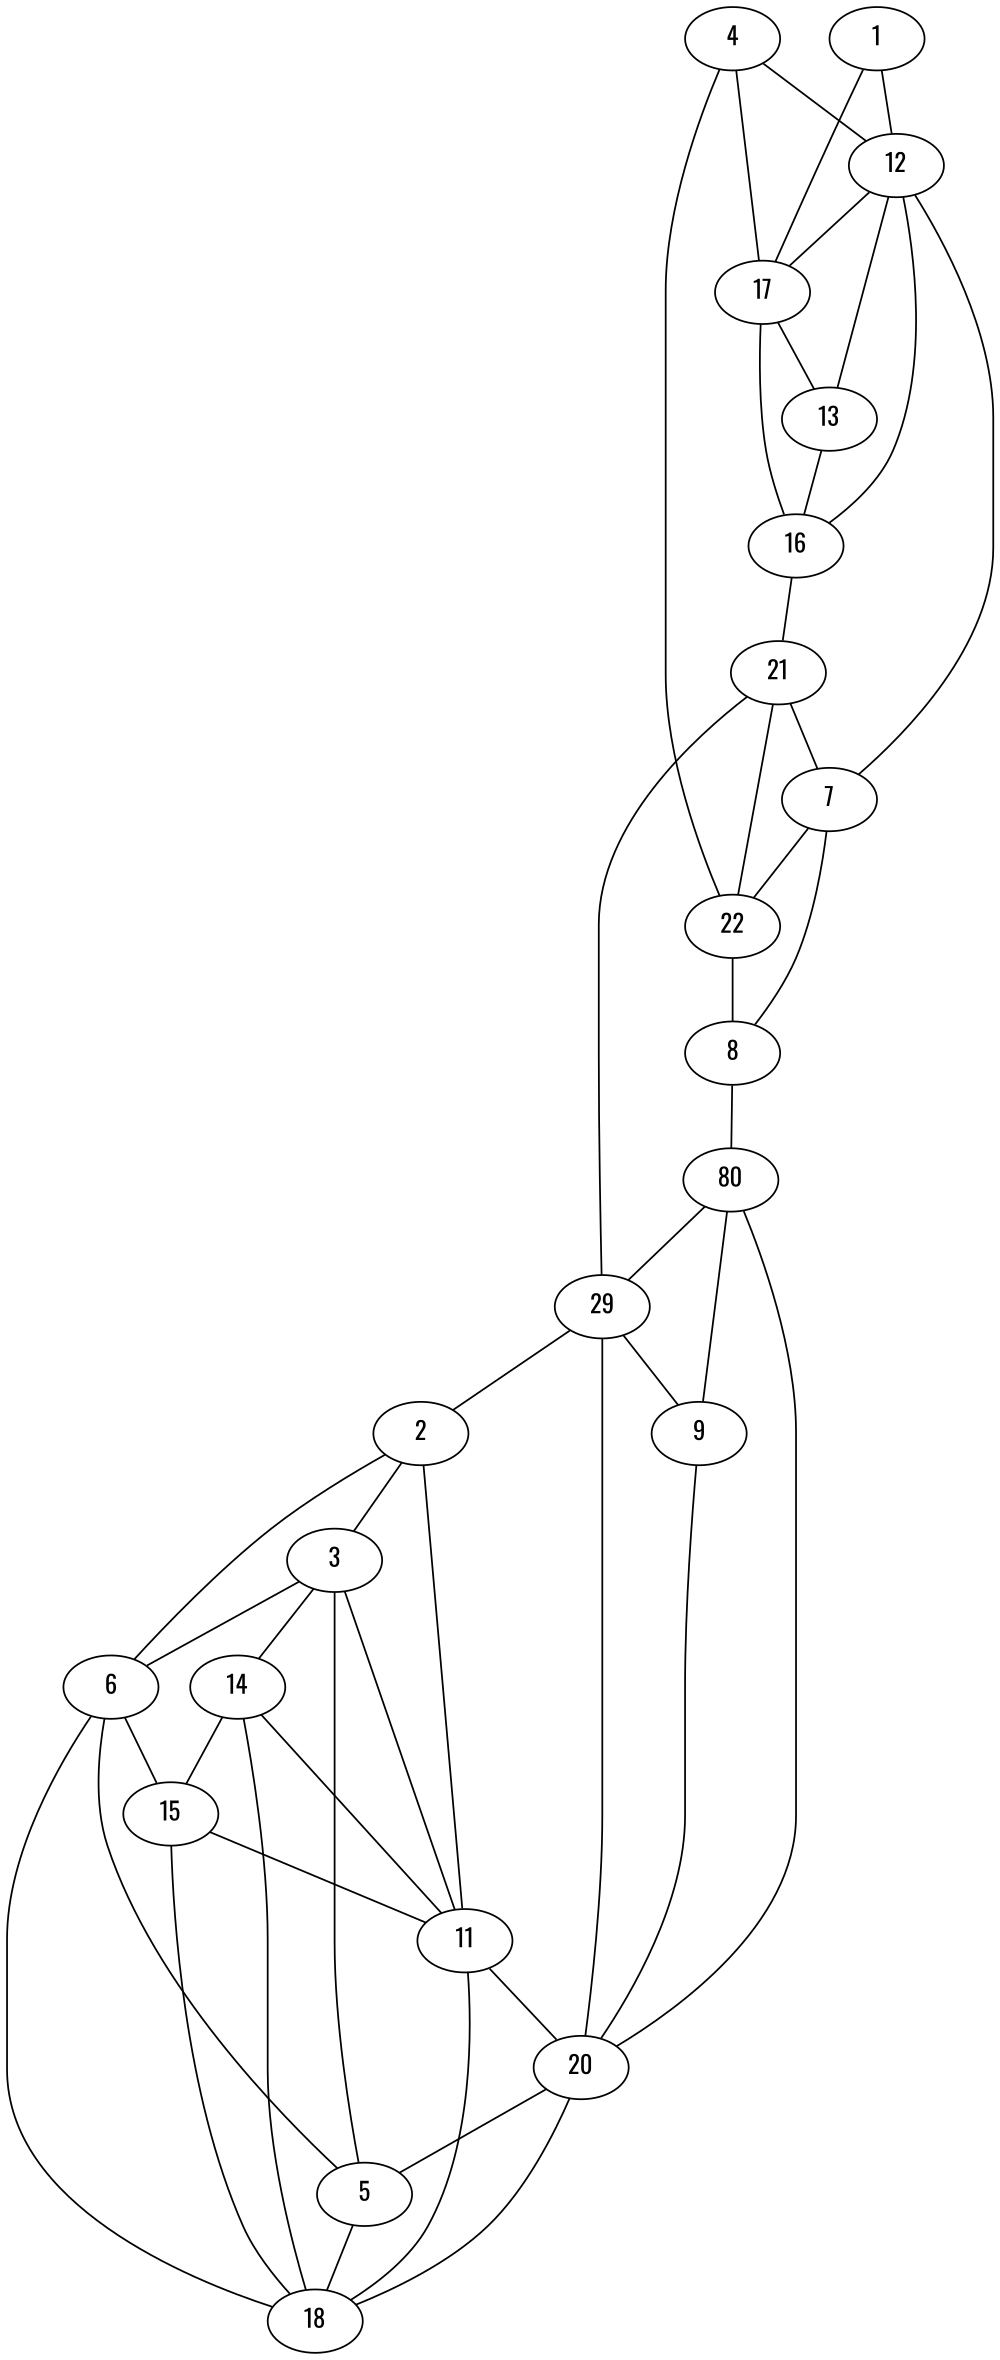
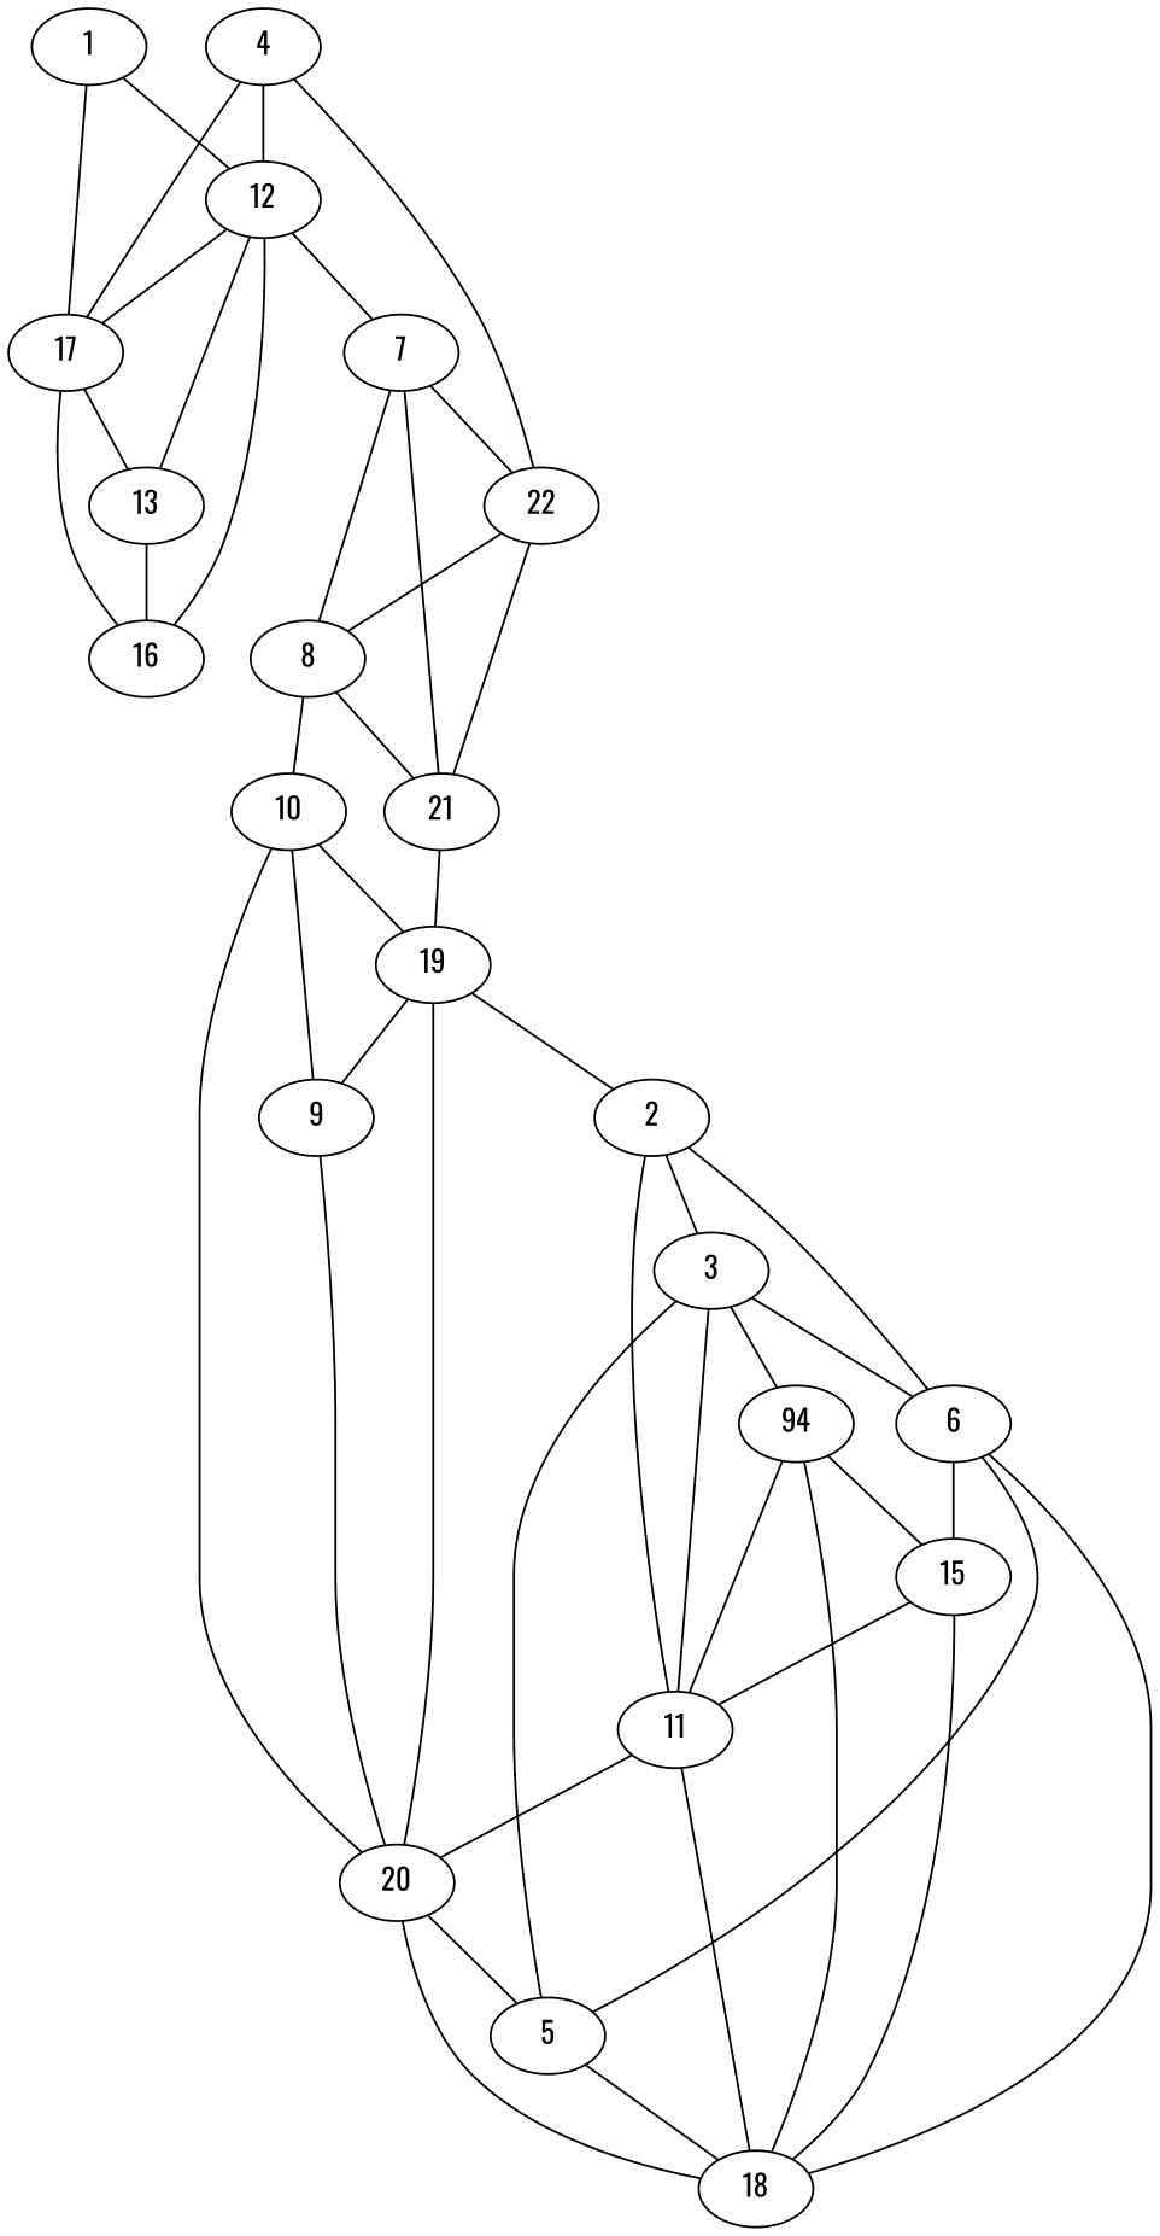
  graph {
    fontname=Oswald
    node [aaLength=4 fontname=Oswald sequence=PRTCENFRALCTGE type=1]
    edge [distance0=0.0 fontname=Oswald frequency=1 type0=2]
    1 [aaLength=14 type=0]
    12 [aaLength=10 sequence=NAGRIIFELF]
    17 [aaLength=10 sequence=NAGRIIFELF]
    7 [aaLength=3 sequence=IIP]
    13 [aaLength=9 sequence=KVFFDISID]
    22 [aaLength=5 sequence=HRIIP]
    8 [sequence=CQGG]
    16 [aaLength=9 sequence=KVFFDISID]
    2 [aaLength=5 sequence=PWLDG type=0]
    3 [aaLength=10 sequence=MNVVREMEKE type=0]
    6 [aaLength=10 sequence=MNVVREMEKE type=0]
    11 [aaLength=7 sequence=FGKVIEG]
-   14 [aaLength=8 sequence=VITDCGEW]
+   14 [aaLength=8 sequence=VITDCGEW label=94]
    15 [aaLength=8 sequence=VITDCGEW]
    18 [aaLength=7 sequence=FGKVIEG]
    20 [sequence=LITL]
    9 [sequence=LITL]
-   10 [sequence=LSMA label=80]
+   10 [sequence=LSMA]
    5 [aaLength=5 sequence=PWLDG type=0]
    4 [aaLength=14 type=0]
    21 [sequence=CQGG]
-   19 [sequence=LSMA label=29]
+   19 [sequence=LSMA]
    1 -- 12 [distance0=49.66288]
    1 -- 17 [distance0=49.66288 type0=3]
    12 -- 17 [type0=1]
    12 -- 7 [distance0=36.0 type0=4]
    12 -- 13 [distance0=11.0]
    17 -- 13 [distance0=11.0]
    7 -- 22 [distance0=2.0 type0=1]
    7 -- 8 [distance0=6.0 distance1=3.0 frequency=2 type1=4]
    13 -- 16 [type0=1]
    22 -- 8 [distance0=8.0]
    8 -- 10 [distance0=32.0 type0=4]
-   16 -- 21 [type0=1]
+   8 -- 21 [type0=1]
    16 -- 12 [distance0=11.0]
    16 -- 17 [distance0=11.0 distance1=2.0 frequency=2 type0=3 type1=4]
    2 -- 3 [distance0=22.7428 type0=1]
    2 -- 6 [distance0=31.93285]
    2 -- 11 [distance0=4.0 type0=4]
    3 -- 6 [distance0=22.18655 type0=1]
    3 -- 14 [distance0=11.0 type0=4]
    6 -- 15 [distance0=11.0 type0=4]
    11 -- 3 [type0=5]
    11 -- 18 [type0=1]
    11 -- 20 [distance0=16.0 type0=3]
    14 -- 11 [distance0=28.0]
    14 -- 15 [type0=1]
    14 -- 18 [distance0=28.0 type0=3]
    15 -- 11 [distance0=28.0]
    15 -- 18 [distance0=28.0 type0=3]
    18 -- 6 [type0=5]
    18 -- 20 [distance0=16.0 type0=3]
    20 -- 10 [distance0=15.0]
    20 -- 5 [distance0=3.0 type0=4]
    9 -- 20 [type0=1]
    9 -- 10 [distance0=15.0]
    10 -- 19 [type0=1]
    5 -- 3 [distance0=43.65469]
    5 -- 6 [distance0=24.45957 type0=1]
    5 -- 18 [distance0=4.0 type0=4]
    4 -- 12 [distance0=77.44082]
    4 -- 17 [distance0=77.44082 type0=3]
    4 -- 22 [distance0=16.0 type0=4]
    21 -- 7 [distance0=6.0]
    21 -- 22 [distance0=8.0 type0=3]
    21 -- 19 [distance0=32.0 type0=4]
    19 -- 2 [distance0=3.0 type0=4]
    19 -- 20 [distance0=15.0 distance1=11.0 frequency=2 type0=3 type1=4]
    19 -- 9 [distance0=15.0]
  }
